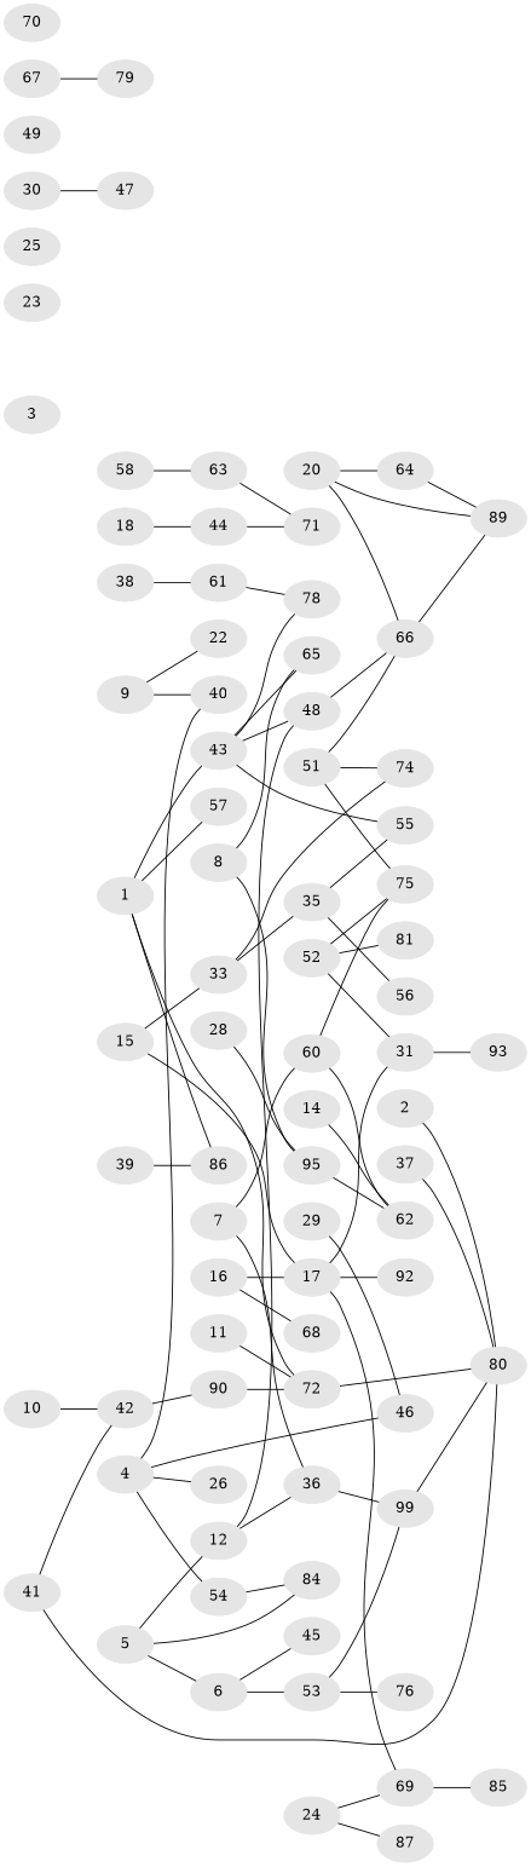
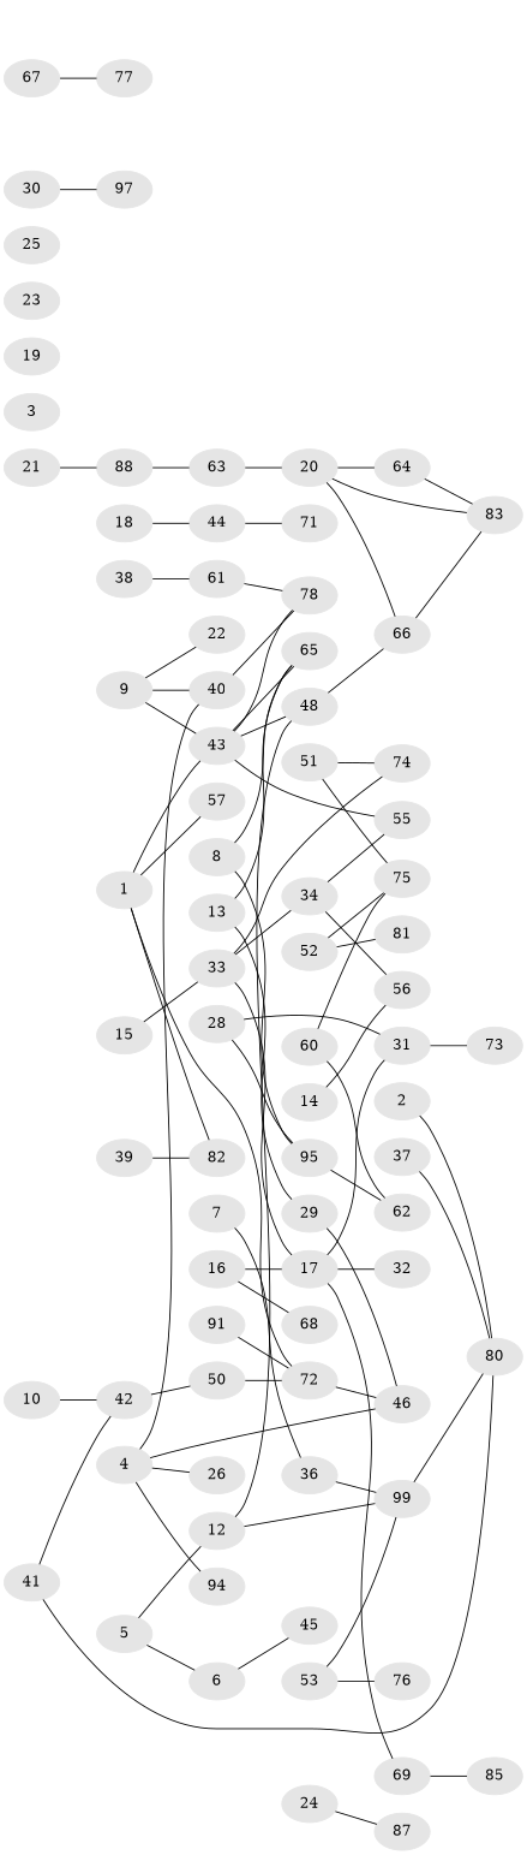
  graph {
    rankdir=LR
    node [color=gray90 style=filled]
    1
    43
    57
    72
-   82 [label=86]
+   82
    65
    48
    55
    78
    80
    2
    3
    4
    26
    40
    46
-   54
-   84
+   54 [label=94]
    5
    6
    12
    45
    53
    36
    n25 [label=99]
    76
    7
    60
    62
    75
    n31 [label=95]
    8
    9
    22
    10
    42
-   50 [label=90]
-   11
+   50
+   11 [label=91]
    66
+   13
    29
    14
    56
    15
    17
    33
    31
-   32 [label=92]
+   32
    69
-   34 [label=35]
+   34
    74
    16
    68
-   73 [label=93]
+   73
    85
    18
    44
    71
+   19
    20
    64
-   83 [label=89]
-   58
+   83
+   21
+   58 [label=88]
    63
    23
    24
    n68 [label=87]
    25
    28
    30
-   47
+   47 [label=97]
    37
    38
    61
    39
    41
-   49
    51
    52
    81
    67
-   79
-   70
+   79 [label=77]
    1 -- 43
    1 -- 57
    1 -- 72
    1 -- 82
    43 -- 65
    43 -- 48
    43 -- 55
    43 -- 78
-   72 -- 80
+   72 -- 46
    48 -- 66
    2 -- 80
    4 -- 26
    4 -- 40
    4 -- 46
    4 -- 54
-   54 -- 84
-   5 -- 84
+   40 -- 78
    5 -- 6
    5 -- 12
    6 -- 45
-   6 -- 53
    12 -- 48
-   12 -- 36
+   12 -- n25
    53 -- n25
    53 -- 76
    36 -- n25
    n25 -- 80
    7 -- 36
-   7 -- 60
    60 -- 62
    60 -- 75
    n31 -- 62
    8 -- 65
    8 -- n31
+   9 -- 43
    9 -- 40
    9 -- 22
    10 -- 42
    42 -- 50
    50 -- 72
    11 -- 72
    66 -- 83
+   13 -- 65
+   13 -- 29
    29 -- 46
-   14 -- 62
-   15 -- 17
+   14 -- 56
+   33 -- 17
    15 -- 33
    17 -- 31
    17 -- 32
    17 -- 69
    33 -- 34
    33 -- 74
    31 -- 73
    69 -- 85
    34 -- 55
    34 -- 56
    16 -- 17
    16 -- 68
    18 -- 44
    44 -- 71
    20 -- 66
    20 -- 64
    20 -- 83
    64 -- 83
+   21 -- 58
    58 -- 63
-   63 -- 71
-   24 -- 69
+   63 -- 20
    24 -- n68
    28 -- n31
-   52 -- 31
+   28 -- 31
    30 -- 47
    37 -- 80
    38 -- 61
    61 -- 78
    39 -- 82
    41 -- 80
    41 -- 42
    51 -- 75
-   51 -- 66
    51 -- 74
    52 -- 75
    52 -- 81
    67 -- 79
  }
